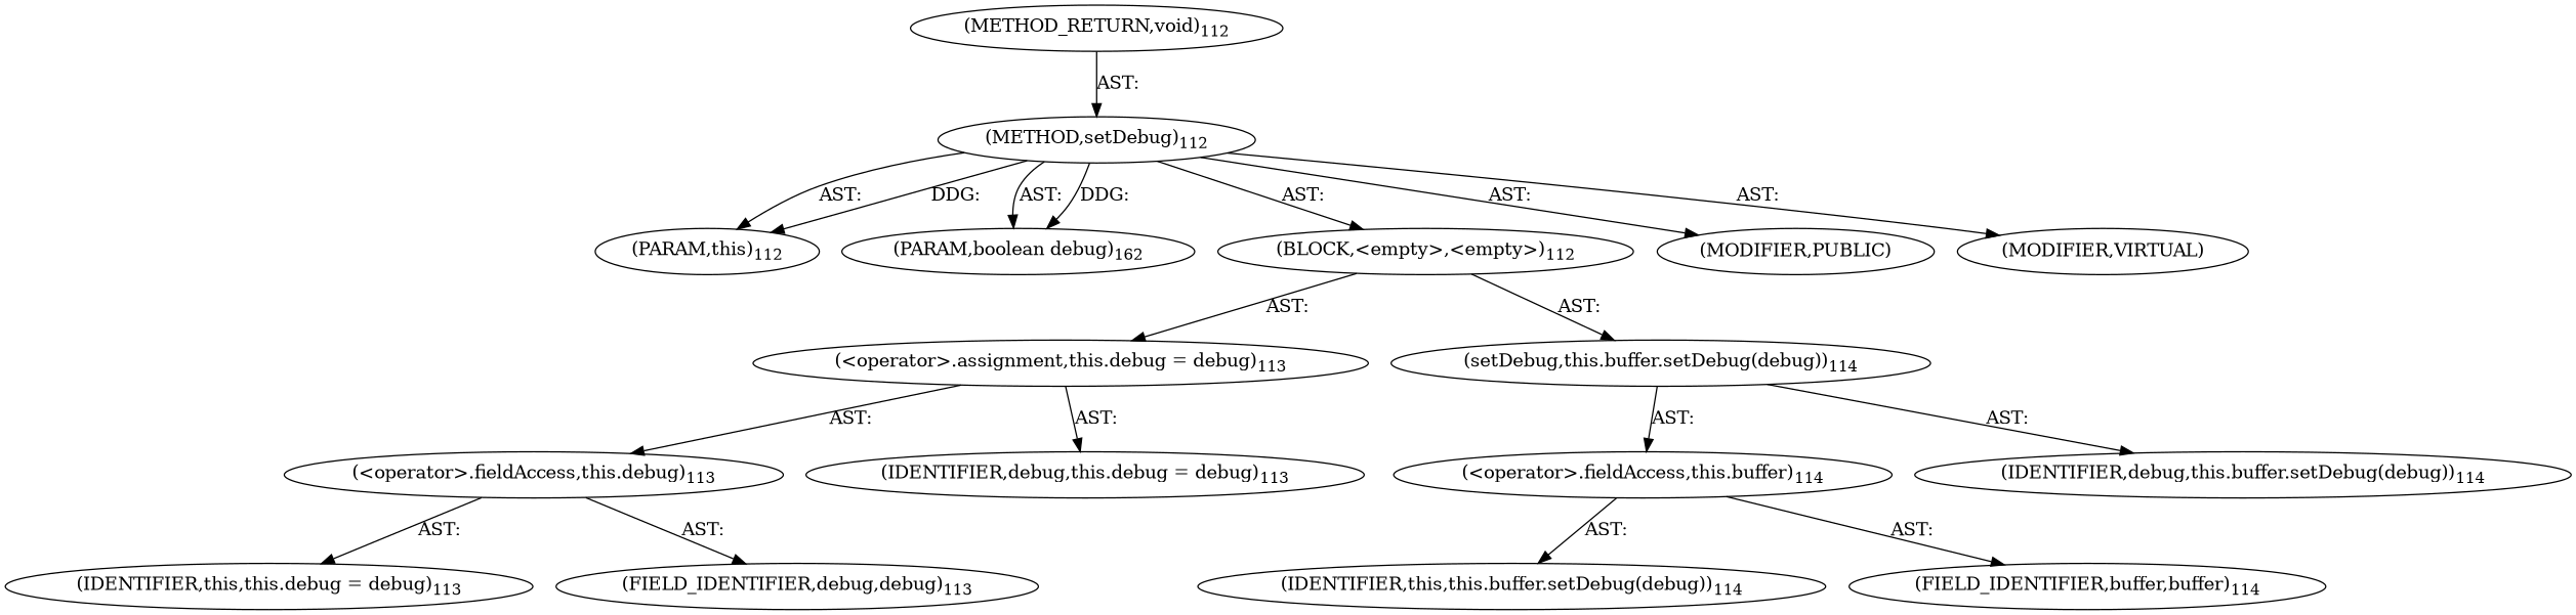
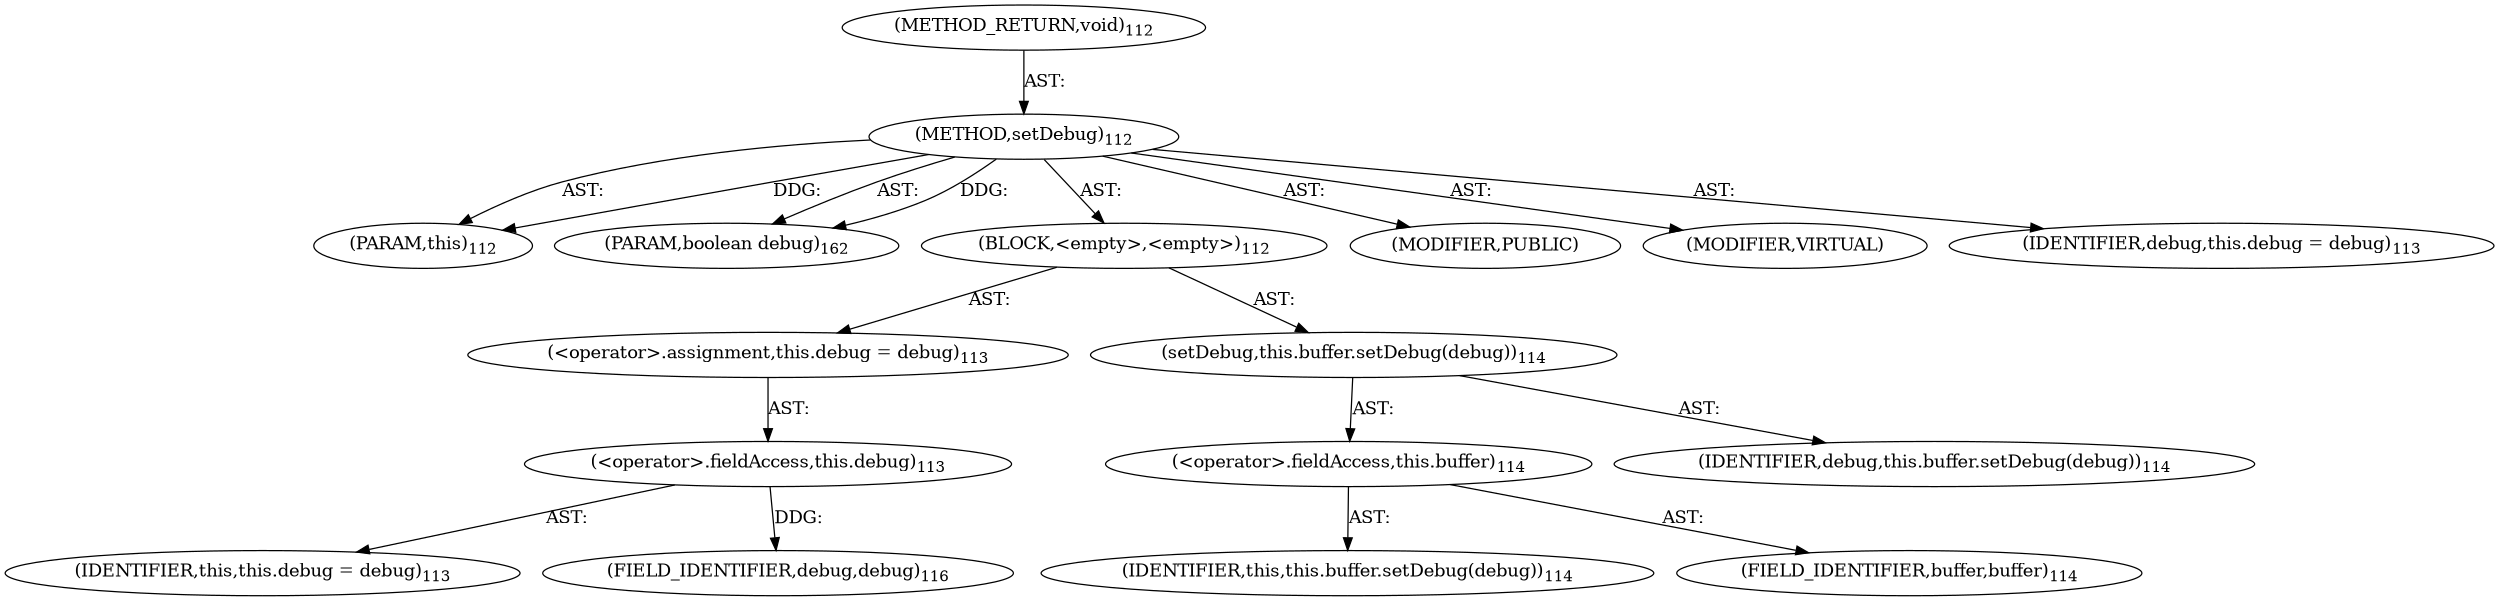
  digraph {
    n1 [label=<(METHOD,setDebug)<SUB>112</SUB>>]
    n2 [label=<(PARAM,this)<SUB>112</SUB>>]
    n3 [label=<(PARAM,boolean debug)<SUB>162</SUB>>]
    n4 [label=<(BLOCK,&lt;empty&gt;,&lt;empty&gt;)<SUB>112</SUB>>]
    n5 [label=<(MODIFIER,PUBLIC)>]
    n6 [label=<(MODIFIER,VIRTUAL)>]
    n7 [label=<(&lt;operator&gt;.assignment,this.debug = debug)<SUB>113</SUB>>]
    n8 [label=<(setDebug,this.buffer.setDebug(debug))<SUB>114</SUB>>]
    n9 [label=<(METHOD_RETURN,void)<SUB>112</SUB>>]
    n10 [label=<(&lt;operator&gt;.fieldAccess,this.debug)<SUB>113</SUB>>]
    n11 [label=<(IDENTIFIER,debug,this.debug = debug)<SUB>113</SUB>>]
    n12 [label=<(&lt;operator&gt;.fieldAccess,this.buffer)<SUB>114</SUB>>]
    n13 [label=<(IDENTIFIER,debug,this.buffer.setDebug(debug))<SUB>114</SUB>>]
    n14 [label=<(IDENTIFIER,this,this.debug = debug)<SUB>113</SUB>>]
-   n15 [label=<(FIELD_IDENTIFIER,debug,debug)<SUB>113</SUB>>]
+   n15 [label=<(FIELD_IDENTIFIER,debug,debug)<SUB>116</SUB>>]
    n16 [label=<(IDENTIFIER,this,this.buffer.setDebug(debug))<SUB>114</SUB>>]
    n17 [label=<(FIELD_IDENTIFIER,buffer,buffer)<SUB>114</SUB>>]
    n1 -> n2 [label="AST: "]
    n1 -> n2 [label="DDG: "]
    n1 -> n3 [label="AST: "]
    n1 -> n3 [label="DDG: "]
    n1 -> n4 [label="AST: "]
    n1 -> n5 [label="AST: "]
    n1 -> n6 [label="AST: "]
    n4 -> n7 [label="AST: "]
    n4 -> n8 [label="AST: "]
    n7 -> n10 [label="AST: "]
-   n7 -> n11 [label="AST: "]
+   n1 -> n11 [label="AST: "]
    n8 -> n12 [label="AST: "]
    n8 -> n13 [label="AST: "]
    n9 -> n1 [label="AST: "]
    n10 -> n14 [label="AST: "]
-   n10 -> n15 [label="AST: "]
+   n10 -> n15 [label="DDG: "]
    n12 -> n16 [label="AST: "]
    n12 -> n17 [label="AST: "]
  }
